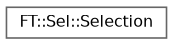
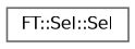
  digraph {
    rankdir=LR
-   n1 [color=gray40 fillcolor=white fontname=Helvetica fontsize=10 height=0.2 label="FT::Sel::Selection" shape=record style=filled width=0.4]
+   n1 [color=gray40 fillcolor=white fontname=Helvetica fontsize=10 height=0.2 label="FT::Sel::Sel" shape=record style=filled width=0.4]
  }
